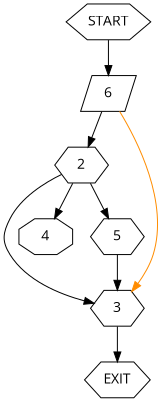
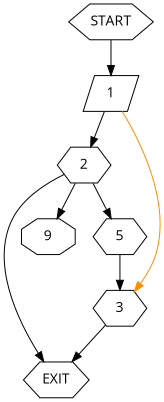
  digraph {
    fontname="Open Sans"
    node [fontname="Open Sans" shape=hexagon]
    edge [color=black fontname="Open Sans"]
    n1 [label=START]
-   1 [shape=parallelogram label=6]
+   1 [shape=parallelogram]
    2
    3
    n5 [label=EXIT]
-   4 [shape=octagon]
+   4 [shape=octagon label=9]
    5
    n1 -> 1
    1 -> 2
    1 -> 3 [color=darkorange]
-   2 -> 3
+   2 -> n5
    2 -> 4
    2 -> 5
    3 -> n5
    5 -> 3
  }
